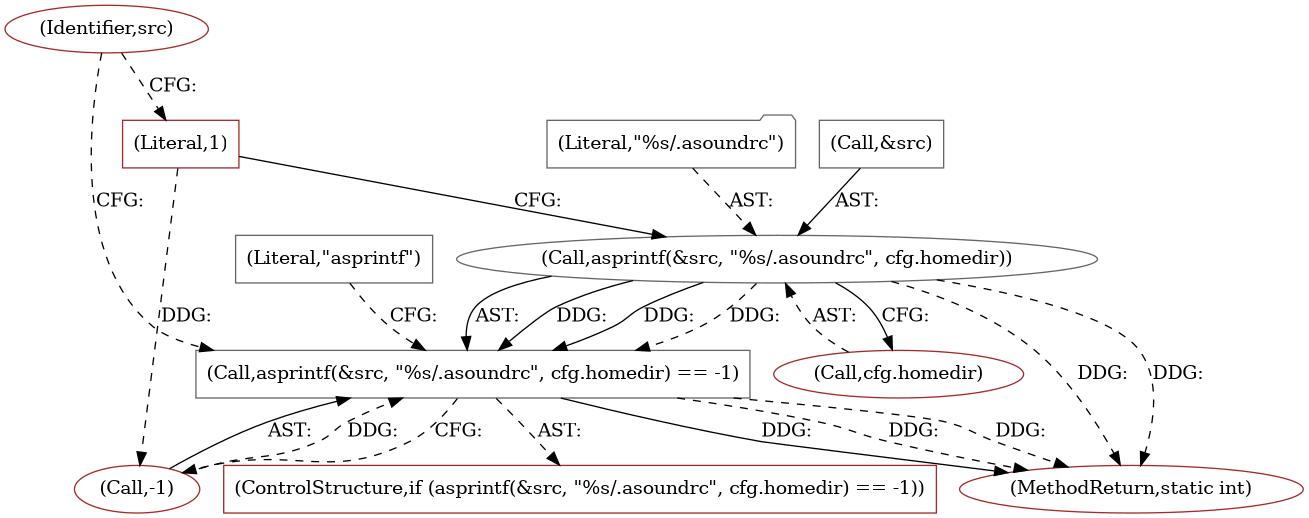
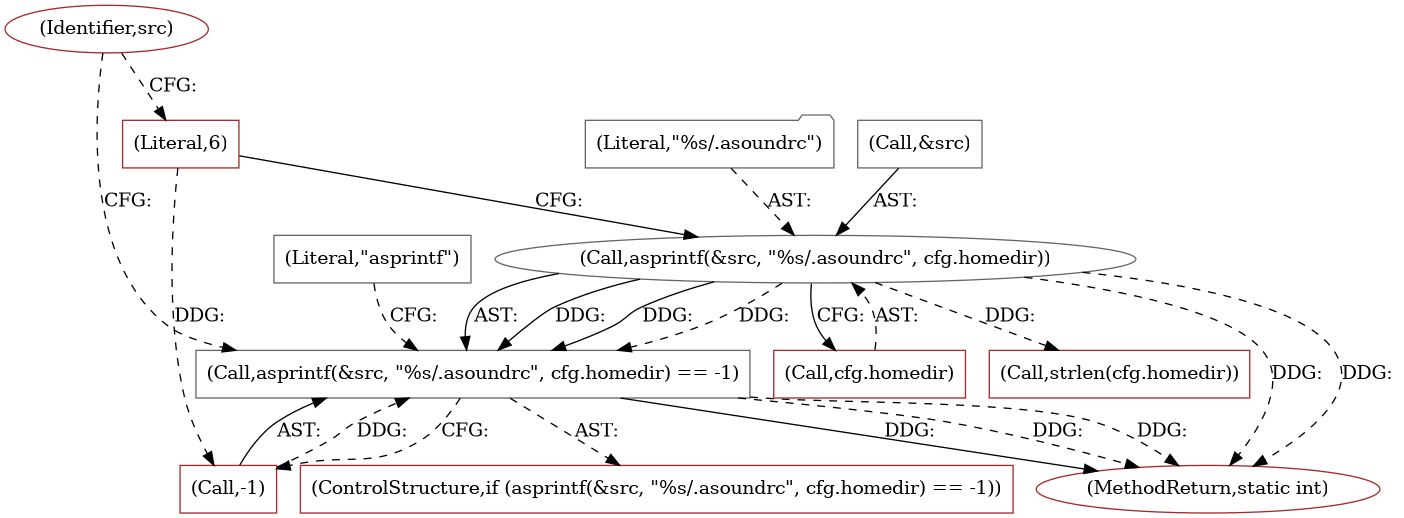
  digraph {
    node [color=brown shape=box]
    edge [style=dashed]
    n1 [color=gray40 label="(Call,asprintf(&src, \"%s/.asoundrc\", cfg.homedir) == -1)"]
-   n2 [label="(Call,-1)" shape=ellipse]
+   n2 [label="(Call,-1)"]
    n3 [label="(MethodReturn,static int)" shape=ellipse]
    n4 [label="(ControlStructure,if (asprintf(&src, \"%s/.asoundrc\", cfg.homedir) == -1))"]
    n5 [color=gray40 label="(Call,asprintf(&src, \"%s/.asoundrc\", cfg.homedir))" shape=ellipse]
-   n6 [label="(Call,cfg.homedir)" shape=ellipse]
-   n8 [label="(Literal,1)"]
+   n6 [label="(Call,cfg.homedir)"]
+   n7 [label="(Call,strlen(cfg.homedir))"]
+   n8 [label="(Literal,6)"]
    n9 [color=gray40 label="(Literal,\"%s/.asoundrc\")" shape=folder]
    n10 [label="(Identifier,src)" shape=ellipse]
    n11 [color=gray40 label="(Call,&src)"]
    n12 [color=gray40 label="(Literal,\"asprintf\")"]
    n1 -> n2 [label="CFG: "]
    n1 -> n3 [label="DDG: " style=solid]
    n1 -> n3 [label="DDG: "]
    n1 -> n3 [label="DDG: "]
    n1 -> n4 [label="AST: "]
    n2 -> n1 [label="AST: " style=solid]
    n2 -> n1 [label="DDG: "]
    n5 -> n1 [label="AST: " style=solid]
    n5 -> n1 [label="DDG: " style=solid]
    n5 -> n1 [label="DDG: " style=solid]
    n5 -> n1 [label="DDG: "]
    n5 -> n3 [label="DDG: "]
    n5 -> n3 [label="DDG: "]
    n5 -> n6 [label="CFG: " style=solid]
+   n5 -> n7 [label="DDG: "]
    n6 -> n5 [label="AST: "]
    n8 -> n2 [label="DDG: "]
    n8 -> n5 [label="CFG: " style=solid]
    n9 -> n5 [label="AST: "]
    n10 -> n1 [label="CFG: "]
    n10 -> n8 [label="CFG: "]
    n11 -> n5 [label="AST: " style=solid]
    n12 -> n1 [label="CFG: "]
  }
